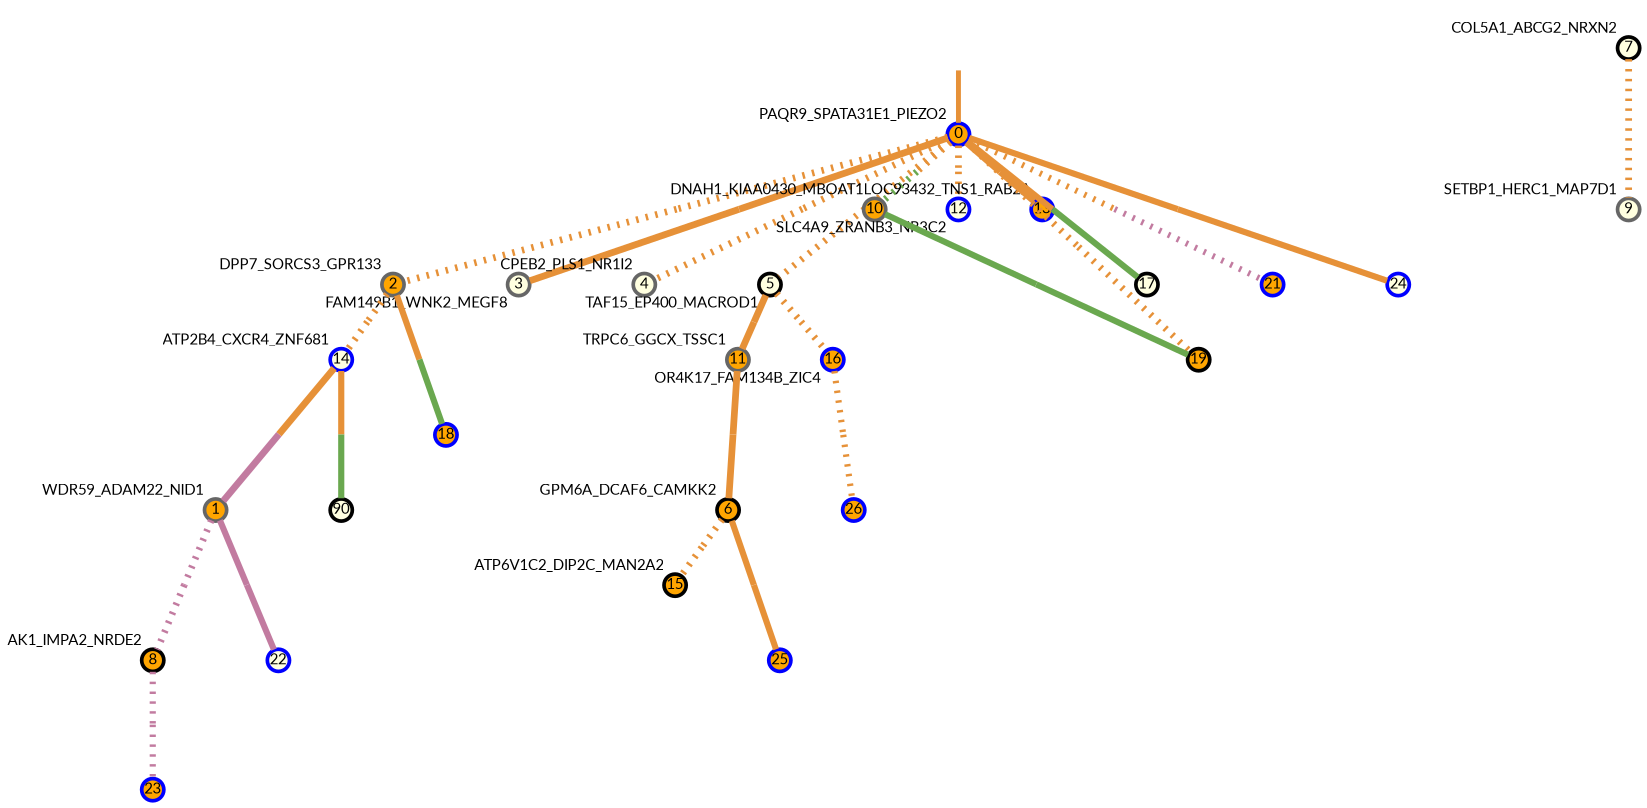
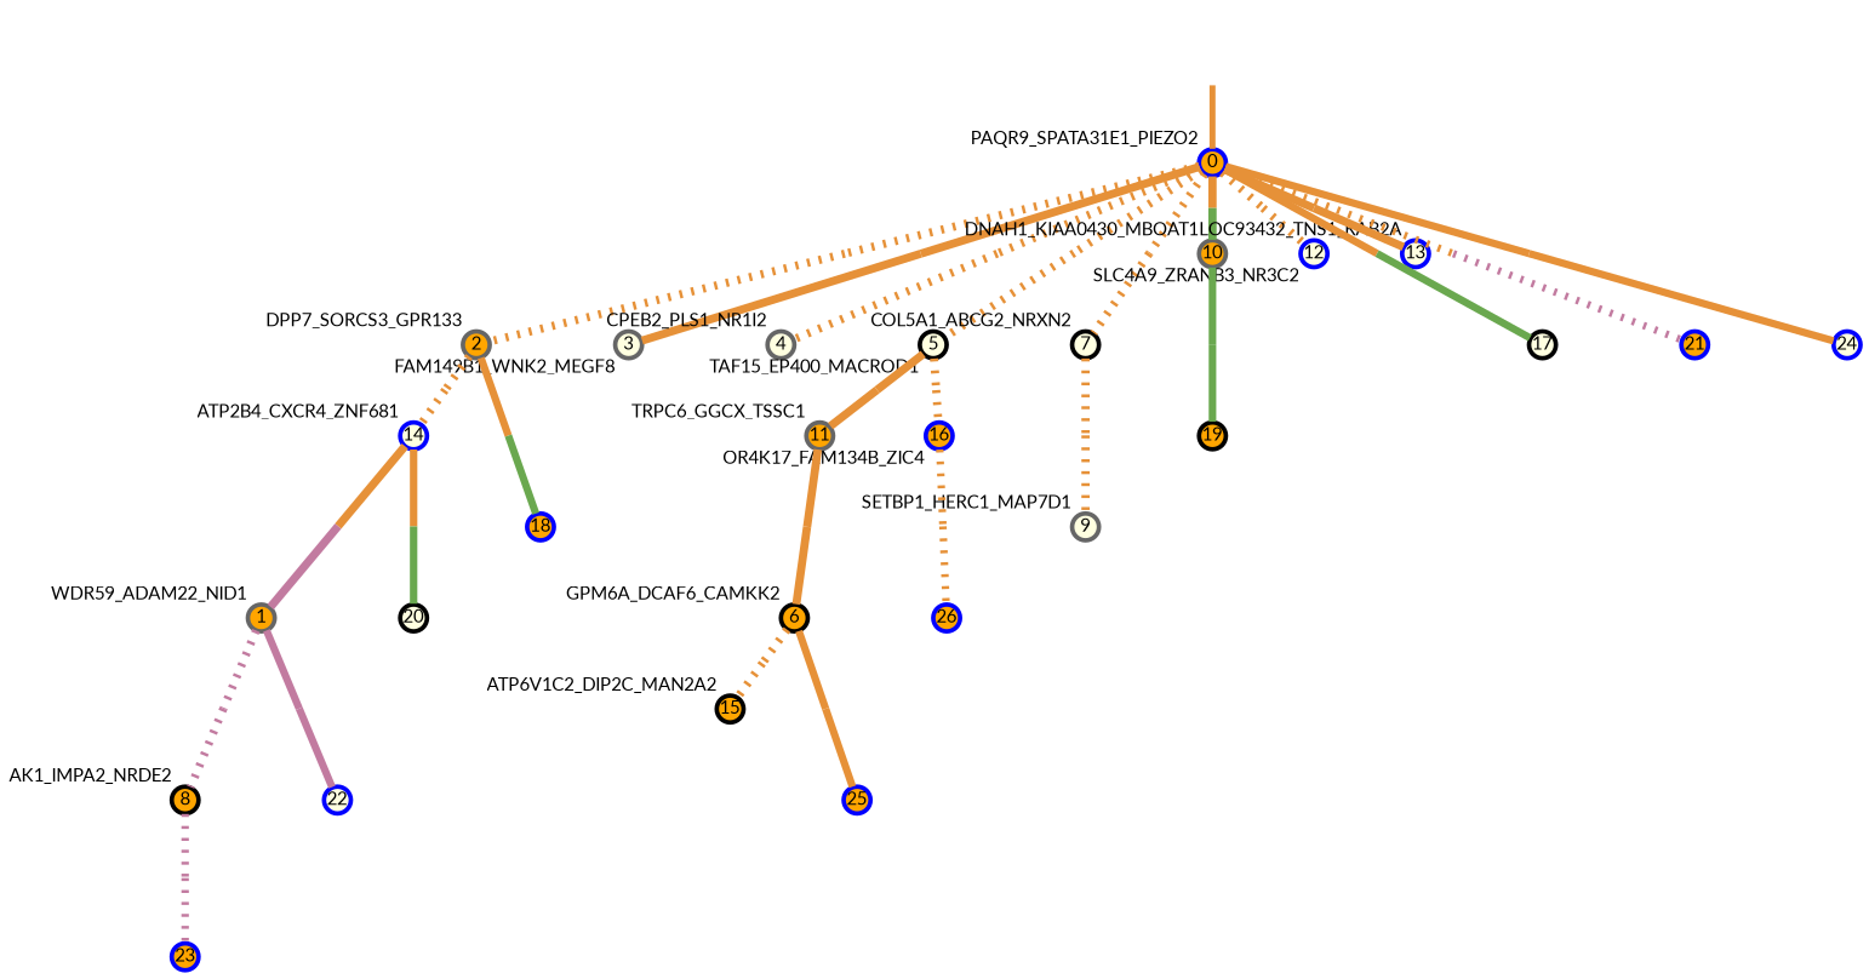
  strict digraph {
    forcelabels=true
    nodesep=0.7
    rankdir=TB
    ranksep=0.6
    splines=false
    node [color=blue fillcolor=orange fixedsize=true fontname=Lato fontsize="12pt" penwidth=3 shape=circle style=filled]
    edge [arrowsize=0 color="#e69138ff;0.5:#e69138ff" minlen=2.0 penwidth=5.5 style=bold]
    0 [height=0.25 xlabel=PAQR9_SPATA31E1_PIEZO2]
    2 [color=gray40 height=0.25 xlabel=DPP7_SORCS3_GPR133]
    3 [color=gray40 fillcolor=lightyellow height=0.25 xlabel=FAM149B1_WNK2_MEGF8]
    4 [color=gray40 fillcolor=lightyellow height=0.25 xlabel=CPEB2_PLS1_NR1I2]
    5 [color=black fillcolor=lightyellow height=0.25 xlabel=TAF15_EP400_MACROD1]
    7 [color=black fillcolor=lightyellow height=0.25 xlabel=COL5A1_ABCG2_NRXN2]
    10 [color=gray40 height=0.25 xlabel=DNAH1_KIAA0430_MBOAT1]
    12 [fillcolor=lightyellow height=0.25 xlabel=SLC4A9_ZRANB3_NR3C2]
-   13 [height=0.25 xlabel=LOC93432_TNS1_RAB2A]
+   13 [fillcolor=lightyellow height=0.25 xlabel=LOC93432_TNS1_RAB2A]
    17 [color=black fillcolor=lightyellow height=0.25 style="solid,filled"]
    21 [height=0.25 style="solid,filled"]
    24 [fillcolor=lightyellow height=0.25 style="solid,filled"]
    14 [fillcolor=lightyellow height=0.25 xlabel=ATP2B4_CXCR4_ZNF681]
    18 [height=0.25 style="solid,filled"]
    11 [color=gray40 height=0.25 xlabel=TRPC6_GGCX_TSSC1]
    16 [height=0.25 xlabel=OR4K17_FAM134B_ZIC4]
    9 [color=gray40 fillcolor=lightyellow height=0.25 xlabel=SETBP1_HERC1_MAP7D1]
    19 [color=black height=0.25 style="solid,filled"]
    1 [color=gray40 height=0.25 xlabel=WDR59_ADAM22_NID1]
-   20 [color=black fillcolor=lightyellow height=0.25 style="solid,filled" label=90]
+   20 [color=black fillcolor=lightyellow height=0.25 style="solid,filled"]
    6 [color=black height=0.25 xlabel=GPM6A_DCAF6_CAMKK2]
    26 [height=0.25 style="solid,filled"]
    8 [color=black height=0.25 xlabel=AK1_IMPA2_NRDE2]
    22 [fillcolor=lightyellow height=0.25 style="solid,filled"]
    23 [height=0.25 style="solid,filled"]
    15 [color=black height=0.25 xlabel=ATP6V1C2_DIP2C_MAN2A2]
    25 [height=0.25 style="solid,filled"]
    normal [style=invis xlabel=PAQR9_SPATA31E1_PIEZO2 color="" fillcolor="" fixedsize="" fontname="" fontsize="" shape=""]
    0 -> 2 [style=dotted]
    0 -> 3
    0 -> 4 [style=dotted]
    0 -> 5 [style=dotted]
-   0 -> 19 [style=dotted]
-   0 -> 10 [color="#e69138ff;0.5:#6aa84fff" minlen=1.8000000715255737 style=dotted]
+   0 -> 7 [style=dotted]
+   0 -> 10 [color="#e69138ff;0.5:#6aa84fff" minlen=1.8000000715255737]
    0 -> 12 [minlen=1.1999999284744263 style=dotted]
    0 -> 13 [minlen=1.1999999284744263]
    0 -> 17 [color="#e69138ff;0.5:#6aa84fff" penwidth=5]
    0 -> 21 [color="#e69138ff;0.5:#c27ba0ff" penwidth=5 style=dotted]
    0 -> 24 [penwidth=5]
    2 -> 14 [minlen=1.1999999284744263 style=dotted]
    2 -> 18 [color="#e69138ff;0.5:#6aa84fff" penwidth=5]
    5 -> 11 [minlen=1.600000023841858]
    5 -> 16 [minlen=1.0 style=dotted]
    7 -> 9 [style=dotted]
    10 -> 19 [color="#6aa84fff;0.5:#6aa84fff" penwidth=5]
    14 -> 1 [color="#e69138ff;0.5:#c27ba0ff"]
    14 -> 20 [color="#e69138ff;0.5:#6aa84fff" penwidth=5]
    11 -> 6
    16 -> 26 [penwidth=5 style=dotted]
    1 -> 8 [color="#c27ba0ff;0.5:#c27ba0ff" style=dotted]
    1 -> 22 [color="#c27ba0ff;0.5:#c27ba0ff" penwidth=5]
    6 -> 15 [minlen=1.0 style=dotted]
    6 -> 25 [penwidth=5]
    8 -> 23 [color="#c27ba0ff;0.5:#c27ba0ff" penwidth=5 style=dotted]
    normal -> 0 [color="#e69138ff" penwidth=4 minlen=""]
  }
